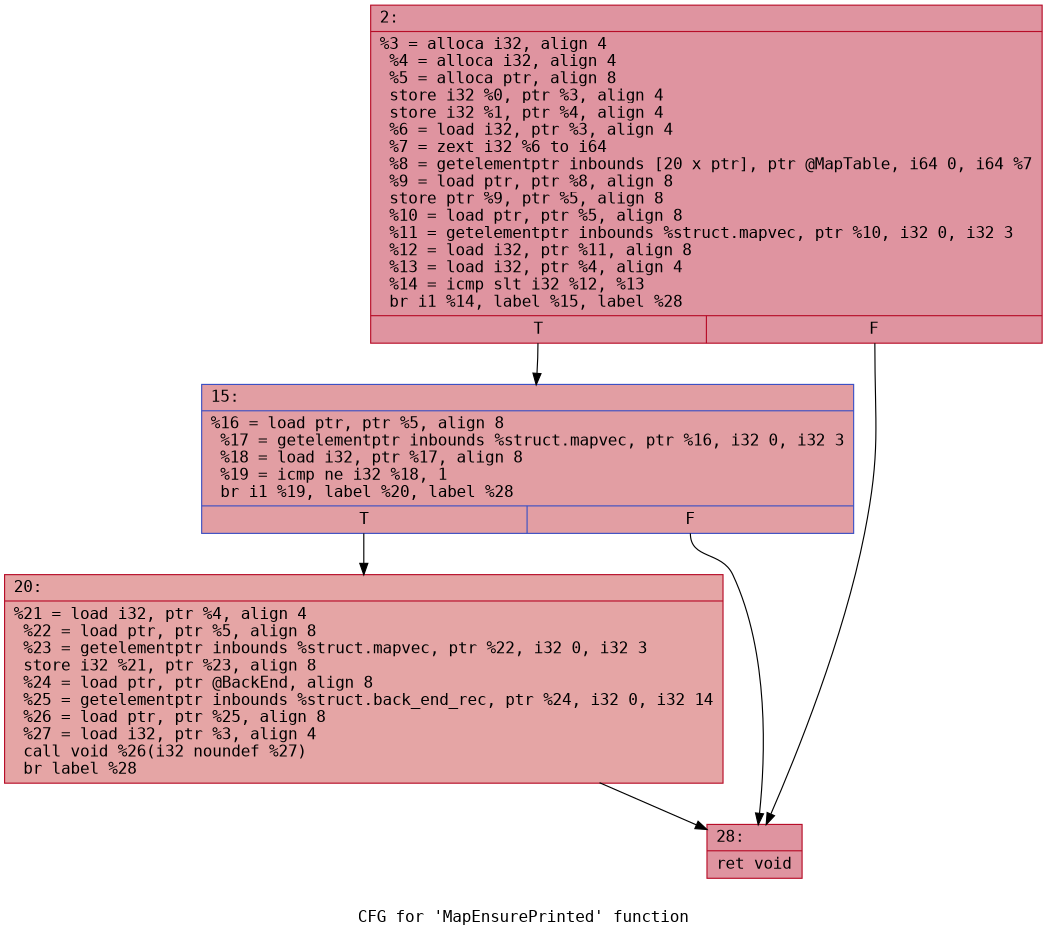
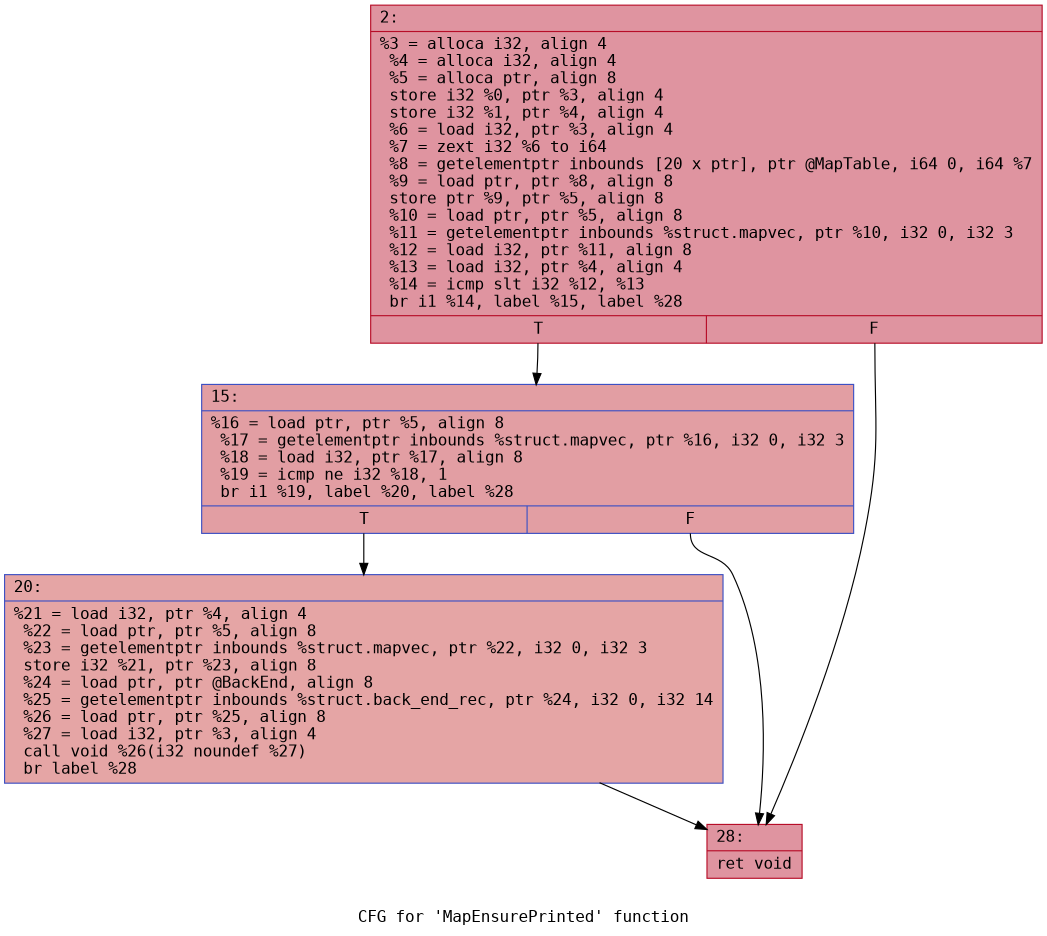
  digraph {
    label="CFG for 'MapEnsurePrinted' function"
    fontname="DejaVu Sans Mono"
    node [color="#b70d28ff" fillcolor="#b70d2870" fontname="DejaVu Sans Mono" shape=record style=filled]
    edge [tailport=s0 fontname="DejaVu Sans Mono"]
    n1 [label="{2:\l|  %3 = alloca i32, align 4\l  %4 = alloca i32, align 4\l  %5 = alloca ptr, align 8\l  store i32 %0, ptr %3, align 4\l  store i32 %1, ptr %4, align 4\l  %6 = load i32, ptr %3, align 4\l  %7 = zext i32 %6 to i64\l  %8 = getelementptr inbounds [20 x ptr], ptr @MapTable, i64 0, i64 %7\l  %9 = load ptr, ptr %8, align 8\l  store ptr %9, ptr %5, align 8\l  %10 = load ptr, ptr %5, align 8\l  %11 = getelementptr inbounds %struct.mapvec, ptr %10, i32 0, i32 3\l  %12 = load i32, ptr %11, align 8\l  %13 = load i32, ptr %4, align 4\l  %14 = icmp slt i32 %12, %13\l  br i1 %14, label %15, label %28\l|{<s0>T|<s1>F}}"]
    n2 [color="#3d50c3ff" fillcolor="#be242e70" label="{15:\l|  %16 = load ptr, ptr %5, align 8\l  %17 = getelementptr inbounds %struct.mapvec, ptr %16, i32 0, i32 3\l  %18 = load i32, ptr %17, align 8\l  %19 = icmp ne i32 %18, 1\l  br i1 %19, label %20, label %28\l|{<s0>T|<s1>F}}"]
    n3 [label="{28:\l|  ret void\l}"]
-   n4 [fillcolor="#c5333470" label="{20:\l|  %21 = load i32, ptr %4, align 4\l  %22 = load ptr, ptr %5, align 8\l  %23 = getelementptr inbounds %struct.mapvec, ptr %22, i32 0, i32 3\l  store i32 %21, ptr %23, align 8\l  %24 = load ptr, ptr @BackEnd, align 8\l  %25 = getelementptr inbounds %struct.back_end_rec, ptr %24, i32 0, i32 14\l  %26 = load ptr, ptr %25, align 8\l  %27 = load i32, ptr %3, align 4\l  call void %26(i32 noundef %27)\l  br label %28\l}"]
+   n4 [color="#3d50c3ff" fillcolor="#c5333470" label="{20:\l|  %21 = load i32, ptr %4, align 4\l  %22 = load ptr, ptr %5, align 8\l  %23 = getelementptr inbounds %struct.mapvec, ptr %22, i32 0, i32 3\l  store i32 %21, ptr %23, align 8\l  %24 = load ptr, ptr @BackEnd, align 8\l  %25 = getelementptr inbounds %struct.back_end_rec, ptr %24, i32 0, i32 14\l  %26 = load ptr, ptr %25, align 8\l  %27 = load i32, ptr %3, align 4\l  call void %26(i32 noundef %27)\l  br label %28\l}"]
    n1 -> n2
    n1 -> n3 [tailport=s1]
    n2 -> n3 [tailport=s1]
    n2 -> n4
    n4 -> n3 [tailport=""]
  }
